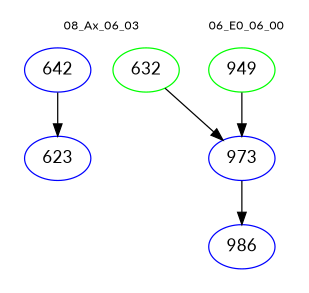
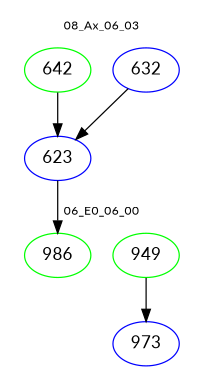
  digraph {
    fontname=Lato
    node [color=green fontname=Lato]
    edge [color=black fontname=Lato]
-   n1 [label=632]
+   n1 [color=blue label=632]
    n2 [color=blue label=623]
-   n3 [color=blue label=642]
+   n3 [label=642]
    n4 [label=949]
    n5 [color=blue label=973]
-   n6 [color=blue label=986]
+   n6 [label=986]
    subgraph cluster_1 {
      color=white
      fontsize=10
      label="08_Ax_06_03"
      n1
      n2
      n3
    }
    subgraph cluster_2 {
      color=white
      fontsize=10
      label="06_E0_06_00"
      n4
      n5
      n6
    }
-   n1 -> n5
+   n1 -> n2
    n3 -> n2
    n4 -> n5
-   n5 -> n6
+   n2 -> n6
  }
